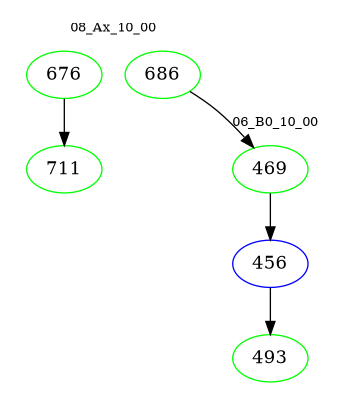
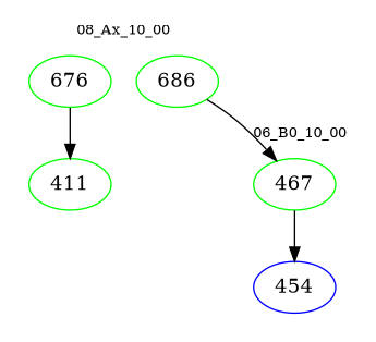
  digraph {
    node [color=green]
    edge [color=black]
    n1 [label=686]
    n2 [label=676]
-   n3 [label=711]
-   n4 [label=469]
-   n5 [color=blue label=456]
-   n6 [label=493]
+   n3 [label=411]
+   n4 [label=467]
+   n5 [color=blue label=454]
    subgraph cluster_1 {
      color=white
      fontsize=10
      label="08_Ax_10_00"
      n1
      n2
      n3
    }
    subgraph cluster_2 {
      color=white
      fontsize=10
      label="06_B0_10_00"
      n4
      n5
-     n6
    }
    n1 -> n4
    n2 -> n3
    n4 -> n5
-   n5 -> n6
  }
